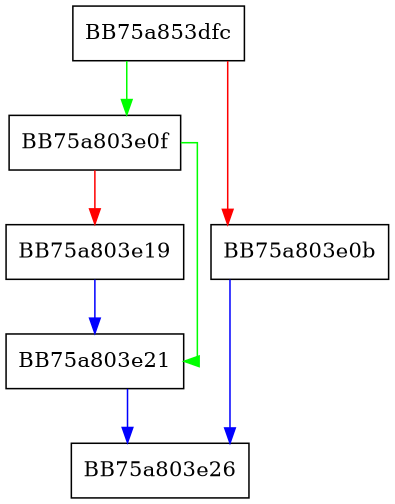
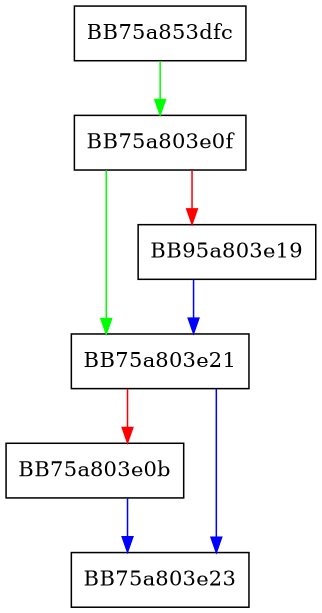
  digraph {
    splines=ortho
    node [shape=box]
    edge [color=blue]
    n1 [label=BB75a853dfc]
    BB75a803e0f
    BB75a803e0b
    BB75a803e21
-   BB75a803e19
-   BB75a803e23 [label=BB75a803e26]
+   BB75a803e19 [label=BB95a803e19]
+   BB75a803e23
    n1 -> BB75a803e0f [color=green]
-   n1 -> BB75a803e0b [color=red]
+   BB75a803e21 -> BB75a803e0b [color=red]
    BB75a803e0f -> BB75a803e21 [color=green]
    BB75a803e0f -> BB75a803e19 [color=red]
    BB75a803e0b -> BB75a803e23
    BB75a803e21 -> BB75a803e23
    BB75a803e19 -> BB75a803e21
  }
